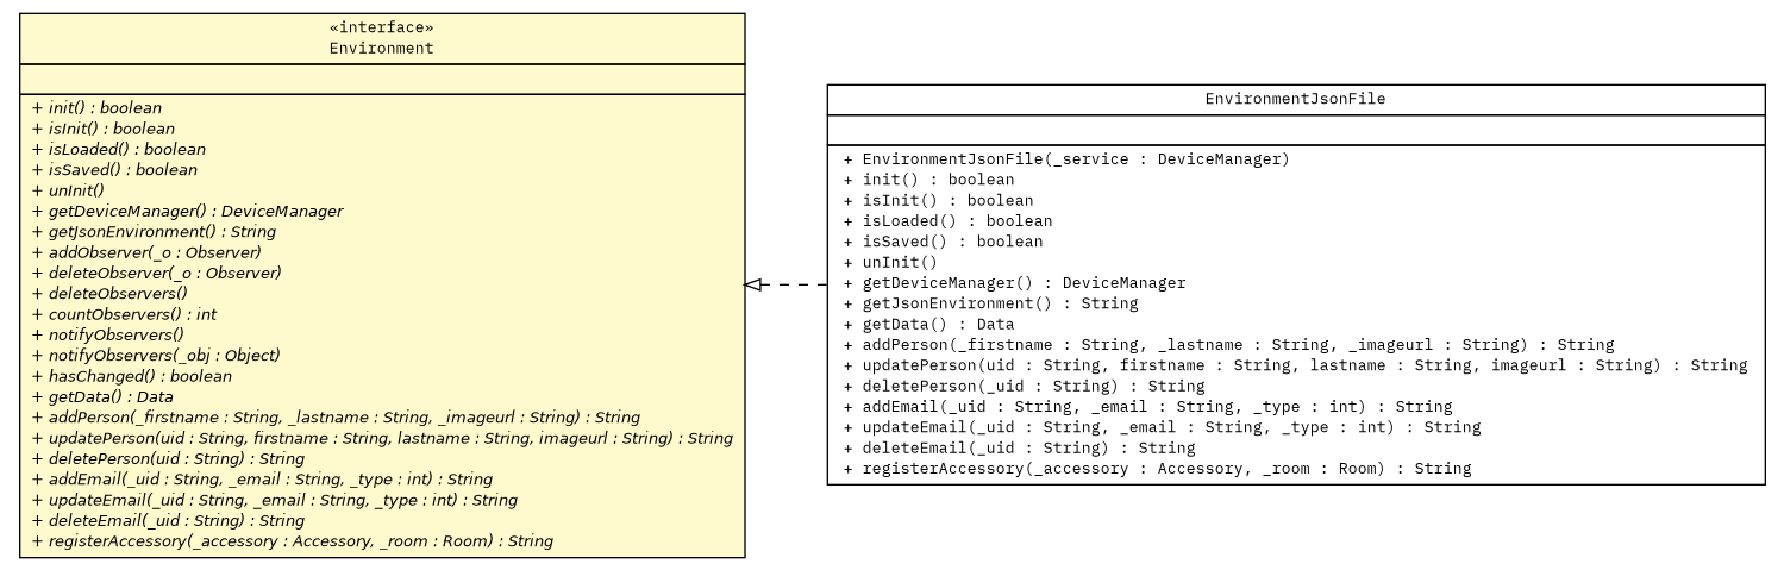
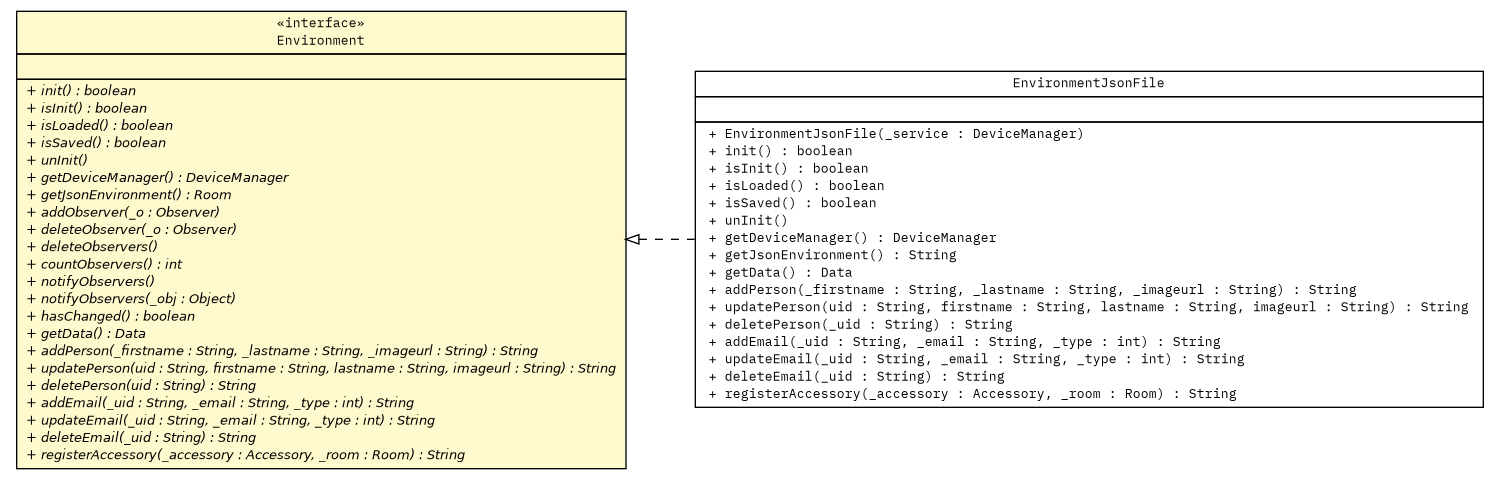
  digraph {
    nodesep=0.25
    ranksep=0.5
    rankdir=LR
    fontname="IBM Plex Mono"
    node [fontcolor=black fontname="IBM Plex Mono" fontsize=10.0 shape=plaintext]
-   n1 [label=<<table title="com.connectlife.coreserver.environment.Environment" border="0" cellborder="1" cellspacing="0" cellpadding="2" port="p" bgcolor="lemonChiffon" href="./Environment.html"> 		<tr><td><table border="0" cellspacing="0" cellpadding="1"> <tr><td align="center" balign="center"> &#171;interface&#187; </td></tr> <tr><td align="center" balign="center"> Environment </td></tr> 		</table></td></tr> 		<tr><td><table border="0" cellspacing="0" cellpadding="1"> <tr><td align="left" balign="left">  </td></tr> 		</table></td></tr> 		<tr><td><table border="0" cellspacing="0" cellpadding="1"> <tr><td align="left" balign="left"><font face="Helvetica-Oblique" point-size="10.0"> + init() : boolean </font></td></tr> <tr><td align="left" balign="left"><font face="Helvetica-Oblique" point-size="10.0"> + isInit() : boolean </font></td></tr> <tr><td align="left" balign="left"><font face="Helvetica-Oblique" point-size="10.0"> + isLoaded() : boolean </font></td></tr> <tr><td align="left" balign="left"><font face="Helvetica-Oblique" point-size="10.0"> + isSaved() : boolean </font></td></tr> <tr><td align="left" balign="left"><font face="Helvetica-Oblique" point-size="10.0"> + unInit() </font></td></tr> <tr><td align="left" balign="left"><font face="Helvetica-Oblique" point-size="10.0"> + getDeviceManager() : DeviceManager </font></td></tr> <tr><td align="left" balign="left"><font face="Helvetica-Oblique" point-size="10.0"> + getJsonEnvironment() : String </font></td></tr> <tr><td align="left" balign="left"><font face="Helvetica-Oblique" point-size="10.0"> + addObserver(_o : Observer) </font></td></tr> <tr><td align="left" balign="left"><font face="Helvetica-Oblique" point-size="10.0"> + deleteObserver(_o : Observer) </font></td></tr> <tr><td align="left" balign="left"><font face="Helvetica-Oblique" point-size="10.0"> + deleteObservers() </font></td></tr> <tr><td align="left" balign="left"><font face="Helvetica-Oblique" point-size="10.0"> + countObservers() : int </font></td></tr> <tr><td align="left" balign="left"><font face="Helvetica-Oblique" point-size="10.0"> + notifyObservers() </font></td></tr> <tr><td align="left" balign="left"><font face="Helvetica-Oblique" point-size="10.0"> + notifyObservers(_obj : Object) </font></td></tr> <tr><td align="left" balign="left"><font face="Helvetica-Oblique" point-size="10.0"> + hasChanged() : boolean </font></td></tr> <tr><td align="left" balign="left"><font face="Helvetica-Oblique" point-size="10.0"> + getData() : Data </font></td></tr> <tr><td align="left" balign="left"><font face="Helvetica-Oblique" point-size="10.0"> + addPerson(_firstname : String, _lastname : String, _imageurl : String) : String </font></td></tr> <tr><td align="left" balign="left"><font face="Helvetica-Oblique" point-size="10.0"> + updatePerson(uid : String, firstname : String, lastname : String, imageurl : String) : String </font></td></tr> <tr><td align="left" balign="left"><font face="Helvetica-Oblique" point-size="10.0"> + deletePerson(uid : String) : String </font></td></tr> <tr><td align="left" balign="left"><font face="Helvetica-Oblique" point-size="10.0"> + addEmail(_uid : String, _email : String, _type : int) : String </font></td></tr> <tr><td align="left" balign="left"><font face="Helvetica-Oblique" point-size="10.0"> + updateEmail(_uid : String, _email : String, _type : int) : String </font></td></tr> <tr><td align="left" balign="left"><font face="Helvetica-Oblique" point-size="10.0"> + deleteEmail(_uid : String) : String </font></td></tr> <tr><td align="left" balign="left"><font face="Helvetica-Oblique" point-size="10.0"> + registerAccessory(_accessory : Accessory, _room : Room) : String </font></td></tr> 		</table></td></tr> 		</table>>]
+   n1 [label=<<table title="com.connectlife.coreserver.environment.Environment" border="0" cellborder="1" cellspacing="0" cellpadding="2" port="p" bgcolor="lemonChiffon" href="./Environment.html"> 		<tr><td><table border="0" cellspacing="0" cellpadding="1"> <tr><td align="center" balign="center"> &#171;interface&#187; </td></tr> <tr><td align="center" balign="center"> Environment </td></tr> 		</table></td></tr> 		<tr><td><table border="0" cellspacing="0" cellpadding="1"> <tr><td align="left" balign="left">  </td></tr> 		</table></td></tr> 		<tr><td><table border="0" cellspacing="0" cellpadding="1"> <tr><td align="left" balign="left"><font face="Helvetica-Oblique" point-size="10.0"> + init() : boolean </font></td></tr> <tr><td align="left" balign="left"><font face="Helvetica-Oblique" point-size="10.0"> + isInit() : boolean </font></td></tr> <tr><td align="left" balign="left"><font face="Helvetica-Oblique" point-size="10.0"> + isLoaded() : boolean </font></td></tr> <tr><td align="left" balign="left"><font face="Helvetica-Oblique" point-size="10.0"> + isSaved() : boolean </font></td></tr> <tr><td align="left" balign="left"><font face="Helvetica-Oblique" point-size="10.0"> + unInit() </font></td></tr> <tr><td align="left" balign="left"><font face="Helvetica-Oblique" point-size="10.0"> + getDeviceManager() : DeviceManager </font></td></tr> <tr><td align="left" balign="left"><font face="Helvetica-Oblique" point-size="10.0"> + getJsonEnvironment() : Room </font></td></tr> <tr><td align="left" balign="left"><font face="Helvetica-Oblique" point-size="10.0"> + addObserver(_o : Observer) </font></td></tr> <tr><td align="left" balign="left"><font face="Helvetica-Oblique" point-size="10.0"> + deleteObserver(_o : Observer) </font></td></tr> <tr><td align="left" balign="left"><font face="Helvetica-Oblique" point-size="10.0"> + deleteObservers() </font></td></tr> <tr><td align="left" balign="left"><font face="Helvetica-Oblique" point-size="10.0"> + countObservers() : int </font></td></tr> <tr><td align="left" balign="left"><font face="Helvetica-Oblique" point-size="10.0"> + notifyObservers() </font></td></tr> <tr><td align="left" balign="left"><font face="Helvetica-Oblique" point-size="10.0"> + notifyObservers(_obj : Object) </font></td></tr> <tr><td align="left" balign="left"><font face="Helvetica-Oblique" point-size="10.0"> + hasChanged() : boolean </font></td></tr> <tr><td align="left" balign="left"><font face="Helvetica-Oblique" point-size="10.0"> + getData() : Data </font></td></tr> <tr><td align="left" balign="left"><font face="Helvetica-Oblique" point-size="10.0"> + addPerson(_firstname : String, _lastname : String, _imageurl : String) : String </font></td></tr> <tr><td align="left" balign="left"><font face="Helvetica-Oblique" point-size="10.0"> + updatePerson(uid : String, firstname : String, lastname : String, imageurl : String) : String </font></td></tr> <tr><td align="left" balign="left"><font face="Helvetica-Oblique" point-size="10.0"> + deletePerson(uid : String) : String </font></td></tr> <tr><td align="left" balign="left"><font face="Helvetica-Oblique" point-size="10.0"> + addEmail(_uid : String, _email : String, _type : int) : String </font></td></tr> <tr><td align="left" balign="left"><font face="Helvetica-Oblique" point-size="10.0"> + updateEmail(_uid : String, _email : String, _type : int) : String </font></td></tr> <tr><td align="left" balign="left"><font face="Helvetica-Oblique" point-size="10.0"> + deleteEmail(_uid : String) : String </font></td></tr> <tr><td align="left" balign="left"><font face="Helvetica-Oblique" point-size="10.0"> + registerAccessory(_accessory : Accessory, _room : Room) : String </font></td></tr> 		</table></td></tr> 		</table>>]
    n2 [label=<<table title="com.connectlife.coreserver.environment.EnvironmentJsonFile" border="0" cellborder="1" cellspacing="0" cellpadding="2" port="p" href="./EnvironmentJsonFile.html"> 		<tr><td><table border="0" cellspacing="0" cellpadding="1"> <tr><td align="center" balign="center"> EnvironmentJsonFile </td></tr> 		</table></td></tr> 		<tr><td><table border="0" cellspacing="0" cellpadding="1"> <tr><td align="left" balign="left">  </td></tr> 		</table></td></tr> 		<tr><td><table border="0" cellspacing="0" cellpadding="1"> <tr><td align="left" balign="left"> + EnvironmentJsonFile(_service : DeviceManager) </td></tr> <tr><td align="left" balign="left"> + init() : boolean </td></tr> <tr><td align="left" balign="left"> + isInit() : boolean </td></tr> <tr><td align="left" balign="left"> + isLoaded() : boolean </td></tr> <tr><td align="left" balign="left"> + isSaved() : boolean </td></tr> <tr><td align="left" balign="left"> + unInit() </td></tr> <tr><td align="left" balign="left"> + getDeviceManager() : DeviceManager </td></tr> <tr><td align="left" balign="left"> + getJsonEnvironment() : String </td></tr> <tr><td align="left" balign="left"> + getData() : Data </td></tr> <tr><td align="left" balign="left"> + addPerson(_firstname : String, _lastname : String, _imageurl : String) : String </td></tr> <tr><td align="left" balign="left"> + updatePerson(uid : String, firstname : String, lastname : String, imageurl : String) : String </td></tr> <tr><td align="left" balign="left"> + deletePerson(_uid : String) : String </td></tr> <tr><td align="left" balign="left"> + addEmail(_uid : String, _email : String, _type : int) : String </td></tr> <tr><td align="left" balign="left"> + updateEmail(_uid : String, _email : String, _type : int) : String </td></tr> <tr><td align="left" balign="left"> + deleteEmail(_uid : String) : String </td></tr> <tr><td align="left" balign="left"> + registerAccessory(_accessory : Accessory, _room : Room) : String </td></tr> 		</table></td></tr> 		</table>>]
    n1 -> n2 [arrowtail=empty dir=back fontname="IBM Plex Mono" fontsize=10 headport=p labelfontname=Helvetica labelfontsize=10 style=dashed tailport=p]
  }
